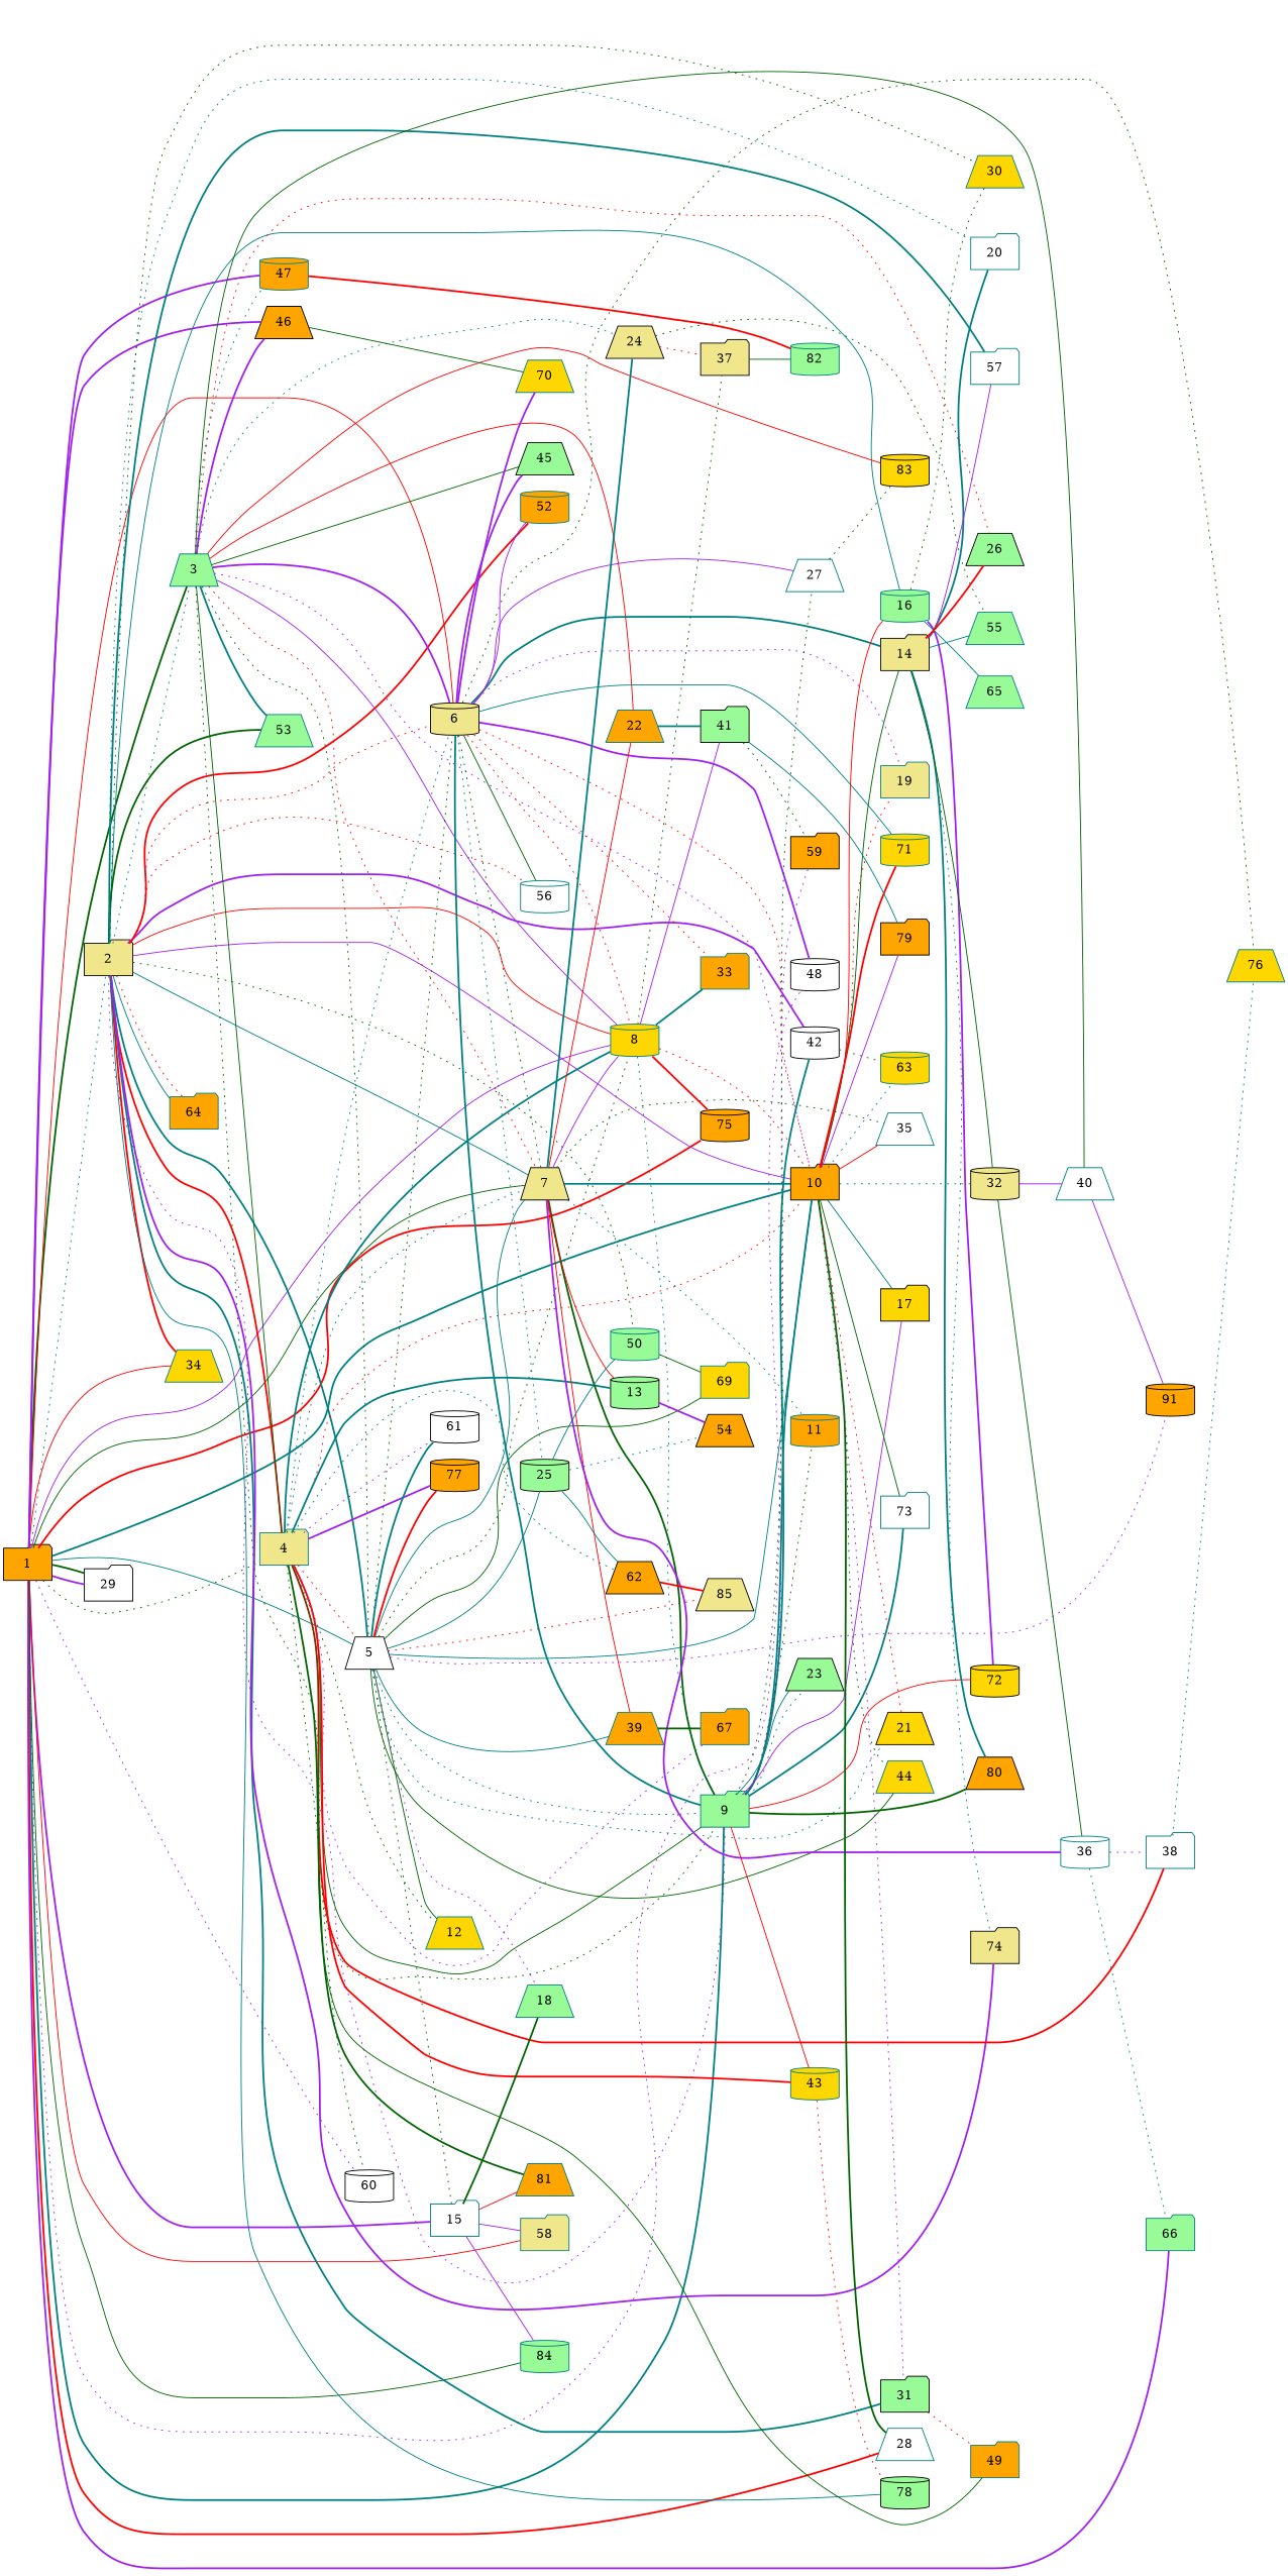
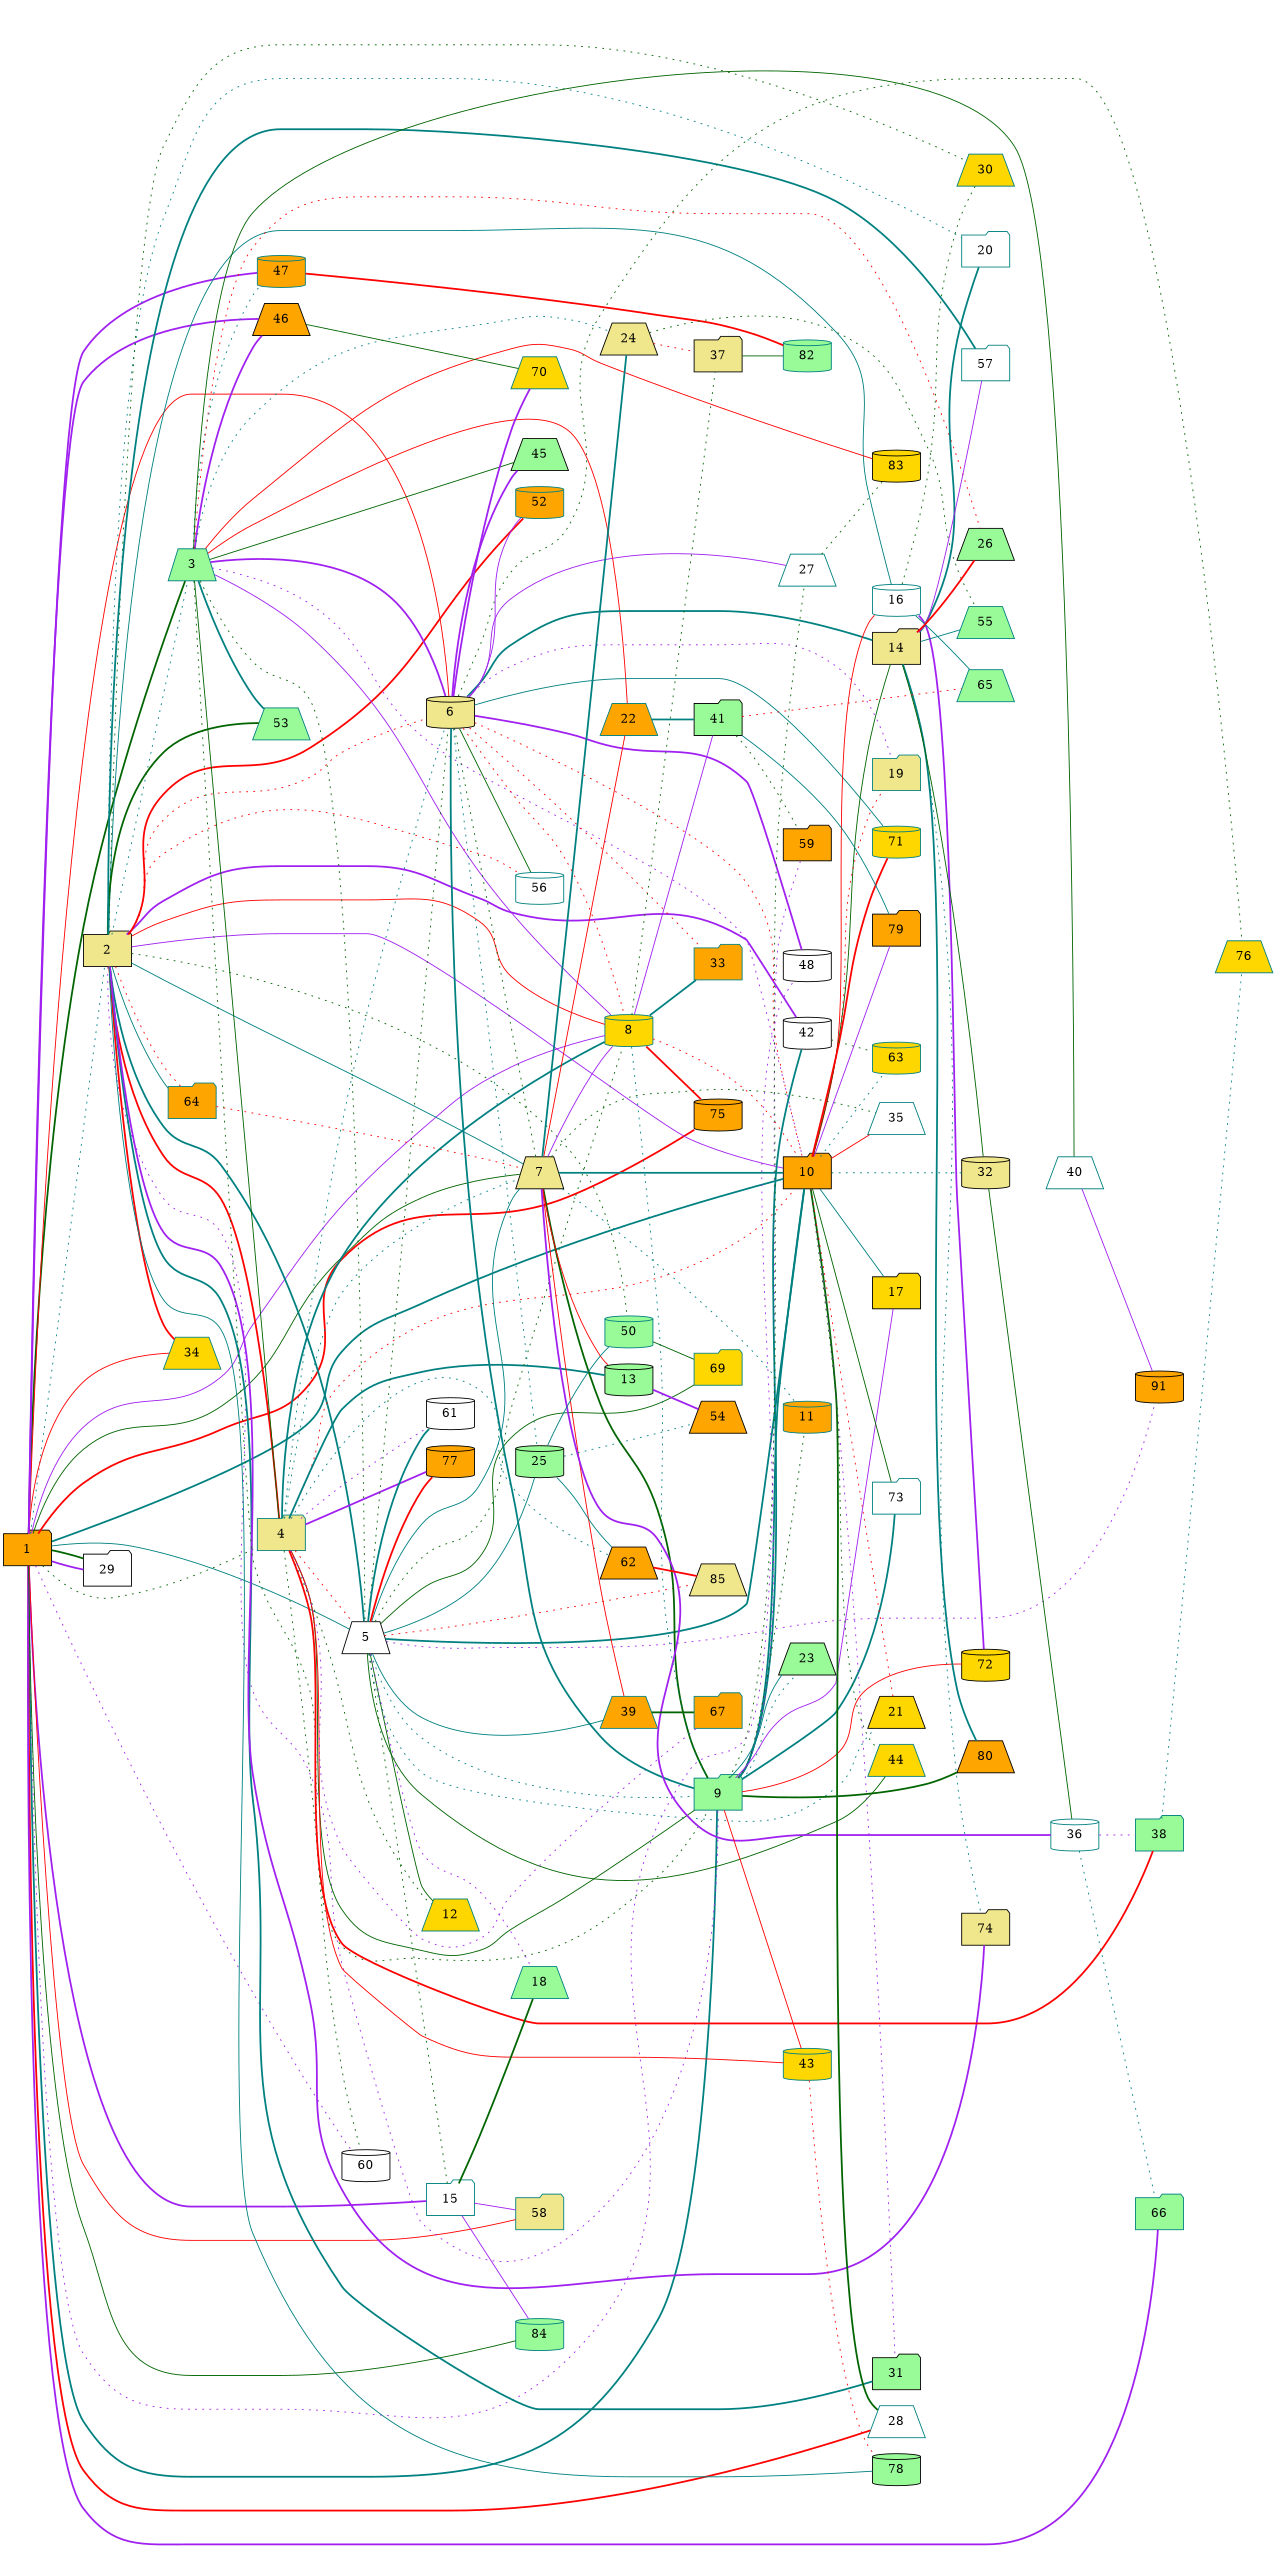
  graph {
    rankdir=LR
    node [color=teal fillcolor=orange shape=trapezium style=filled]
    edge [color=teal style=dotted]
    1 [color=black shape=folder]
    2 [color=black fillcolor=khaki shape=folder]
    3 [fillcolor=palegreen]
    4 [fillcolor=khaki shape=folder]
    5 [color=black fillcolor=white]
    6 [color=black fillcolor=khaki shape=cylinder]
    7 [color=black fillcolor=khaki]
    8 [fillcolor=gold shape=cylinder]
    9 [fillcolor=palegreen shape=folder]
    10 [color=black shape=folder]
    15 [fillcolor=white shape=folder]
    28 [fillcolor=white]
    29 [color=black fillcolor=white shape=folder]
    34 [fillcolor=gold]
    46 [color=black]
    47 [shape=cylinder]
    58 [fillcolor=khaki shape=folder]
    59 [color=black shape=folder]
    60 [color=black fillcolor=white shape=cylinder]
    66 [fillcolor=palegreen shape=folder]
    75 [color=black shape=cylinder]
    84 [fillcolor=palegreen shape=cylinder]
-   16 [fillcolor=palegreen shape=cylinder]
+   16 [fillcolor=white shape=cylinder]
    20 [fillcolor=white shape=folder]
    30 [fillcolor=gold]
    31 [color=black fillcolor=palegreen shape=folder]
    42 [color=black fillcolor=white shape=cylinder]
    50 [fillcolor=palegreen shape=cylinder]
    52 [shape=cylinder]
    53 [fillcolor=palegreen]
    56 [fillcolor=white shape=cylinder]
    57 [fillcolor=white shape=folder]
    64 [shape=folder]
    74 [color=black fillcolor=khaki shape=folder]
    78 [color=black fillcolor=palegreen shape=cylinder]
    22
    24 [color=black fillcolor=khaki]
    26 [color=black fillcolor=palegreen]
    40 [fillcolor=white]
    45 [color=black fillcolor=palegreen]
    83 [color=black fillcolor=gold shape=cylinder]
    12 [fillcolor=gold]
    13 [color=black fillcolor=palegreen shape=cylinder]
-   38 [fillcolor=white shape=folder]
+   38 [fillcolor=palegreen shape=folder]
    43 [fillcolor=gold shape=cylinder]
-   49 [shape=folder]
    61 [color=black fillcolor=white shape=cylinder]
    62 [color=black]
    67 [shape=folder]
    77 [color=black shape=cylinder]
-   81
    18 [fillcolor=palegreen]
    21 [color=black fillcolor=gold]
    25 [color=black fillcolor=palegreen shape=cylinder]
    39
    44 [fillcolor=gold]
    n57 [color=black label=91 shape=cylinder]
    69 [fillcolor=gold shape=folder]
    85 [color=black fillcolor=khaki]
    14 [color=black fillcolor=khaki shape=folder]
    19 [fillcolor=khaki shape=folder]
    27 [fillcolor=white]
    33 [shape=folder]
    48 [color=black fillcolor=white shape=cylinder]
    70 [fillcolor=gold]
    71 [fillcolor=gold shape=cylinder]
    76 [fillcolor=gold]
    11 [shape=cylinder]
    35 [fillcolor=white]
    36 [fillcolor=white shape=cylinder]
    37 [color=black fillcolor=khaki shape=folder]
    41 [color=black fillcolor=palegreen shape=folder]
    17 [color=black fillcolor=gold shape=folder]
    23 [color=black fillcolor=palegreen]
    72 [color=black fillcolor=gold shape=cylinder]
    73 [fillcolor=white shape=folder]
    80 [color=black]
    32 [color=black fillcolor=khaki shape=cylinder]
    63 [fillcolor=gold shape=cylinder]
    79 [color=black shape=folder]
    82 [fillcolor=palegreen shape=cylinder]
    65 [fillcolor=palegreen]
    55 [fillcolor=palegreen]
    54 [color=black]
    1 -- 2
    1 -- 3 [color=darkgreen style=bold]
    1 -- 4 [color=darkgreen]
    1 -- 5 [style=solid]
    1 -- 6 [color=red style=solid]
    1 -- 7 [color=darkgreen style=solid]
    1 -- 8 [color=purple style=solid]
    1 -- 9 [style=bold]
    1 -- 10 [style=bold]
    1 -- 15 [color=purple style=bold]
    1 -- 28 [color=red style=bold]
    1 -- 29 [color=purple style=bold]
    1 -- 29 [color=darkgreen style=bold]
    1 -- 34 [color=red style=solid]
    1 -- 46 [color=purple style=bold]
    1 -- 47 [color=purple style=bold]
    1 -- 58 [color=red style=solid]
    1 -- 59 [color=purple]
    1 -- 60 [color=purple]
    1 -- 66 [color=purple style=bold]
    1 -- 75 [color=red style=bold]
    1 -- 84 [color=darkgreen style=solid]
    2 -- 3
    2 -- 4 [color=red style=bold]
    2 -- 5 [style=bold]
    2 -- 6 [color=red]
    2 -- 7 [style=solid]
    2 -- 8 [color=red style=solid]
    2 -- 9 [color=purple]
    2 -- 10 [color=purple style=solid]
    2 -- 34 [color=red style=bold]
    2 -- 16 [style=solid]
    2 -- 20
    2 -- 30 [color=darkgreen]
    2 -- 31 [style=bold]
    2 -- 42 [color=purple style=bold]
    2 -- 50 [color=darkgreen]
    2 -- 52 [color=red style=bold]
    2 -- 53 [color=darkgreen style=bold]
    2 -- 56 [color=red]
    2 -- 57 [style=bold]
    2 -- 64 [style=solid]
    2 -- 64 [color=red]
    2 -- 74 [color=purple style=bold]
    2 -- 78 [style=solid]
    3 -- 4 [color=darkgreen style=solid]
    3 -- 5 [color=darkgreen]
    3 -- 6 [color=purple style=bold]
-   3 -- 7 [color=red]
+   64 -- 7 [color=red]
    3 -- 8 [color=purple style=solid]
    3 -- 9 [color=darkgreen]
    3 -- 10 [color=purple]
    3 -- 46 [color=purple style=bold]
    3 -- 47
    3 -- 53 [style=bold]
    3 -- 22 [color=red style=solid]
    3 -- 24
    3 -- 26 [color=red]
    3 -- 40 [color=darkgreen style=solid]
    3 -- 45 [color=darkgreen style=solid]
    3 -- 83 [color=red style=solid]
    4 -- 5 [color=red]
    4 -- 6
    4 -- 7
    4 -- 8 [style=bold]
    4 -- 9 [color=darkgreen style=solid]
    4 -- 10 [color=red]
    4 -- 60 [color=darkgreen]
    4 -- 12 [color=darkgreen]
    4 -- 13 [style=bold]
    4 -- 38 [color=red style=bold]
-   4 -- 43 [color=red style=bold]
-   4 -- 49 [color=darkgreen style=solid]
+   4 -- 43 [color=red style=solid]
    4 -- 61 [color=purple]
    4 -- 62
    4 -- 67 [color=purple]
    4 -- 77 [color=purple style=bold]
-   4 -- 81 [color=darkgreen style=bold]
    5 -- 6 [color=darkgreen]
    5 -- 7 [style=solid]
    5 -- 8 [color=darkgreen]
    5 -- 9
-   5 -- 10 [style=solid]
+   5 -- 10 [style=bold]
    5 -- 15 [color=darkgreen]
    5 -- 12 [color=darkgreen style=solid]
    5 -- 61 [style=bold]
    5 -- 77 [color=red style=bold]
    5 -- 18 [color=purple]
    5 -- 21
    5 -- 25 [style=solid]
    5 -- 39 [style=solid]
    5 -- 44 [color=darkgreen style=solid]
    5 -- n57 [color=purple]
    5 -- 69 [color=darkgreen style=solid]
    5 -- 85 [color=red]
    6 -- 7 [color=darkgreen]
    6 -- 8 [color=red]
    6 -- 9 [style=bold]
    6 -- 10 [color=red]
    6 -- 52 [color=purple style=solid]
    6 -- 56 [color=darkgreen style=solid]
    6 -- 45 [color=purple style=bold]
    6 -- 25
    6 -- 14 [style=bold]
    6 -- 19 [color=purple]
    6 -- 27 [color=purple style=solid]
    6 -- 33 [color=red]
    6 -- 48 [color=purple style=bold]
    6 -- 70 [color=purple style=bold]
    6 -- 71 [style=solid]
    6 -- 76 [color=darkgreen]
    7 -- 8 [color=purple style=solid]
    7 -- 9 [color=darkgreen style=bold]
    7 -- 10 [style=bold]
    7 -- 22 [color=red style=solid]
    7 -- 24 [style=bold]
    7 -- 13 [color=red style=solid]
    7 -- 39 [color=red style=solid]
    7 -- 11
    7 -- 35 [color=darkgreen]
    7 -- 36 [color=purple style=bold]
    8 -- 9
    8 -- 10 [color=red]
    8 -- 75 [color=red style=bold]
    8 -- 33 [style=bold]
    8 -- 37 [color=darkgreen]
    8 -- 41 [color=purple style=solid]
    9 -- 10 [style=bold]
    9 -- 42 [style=bold]
    9 -- 43 [color=red style=solid]
    9 -- 27 [color=darkgreen]
    9 -- 48 [color=purple]
    9 -- 11 [color=darkgreen]
    9 -- 17 [color=purple style=solid]
    9 -- 23
    9 -- 23 [style=solid]
    9 -- 72 [color=red style=solid]
    9 -- 73 [style=bold]
    9 -- 80 [color=darkgreen style=bold]
    10 -- 28 [color=darkgreen style=bold]
    10 -- 16 [color=red style=solid]
    10 -- 31 [color=purple]
    10 -- 21 [color=red]
    10 -- 44 [color=darkgreen]
    10 -- 14 [color=darkgreen style=solid]
    10 -- 19 [color=red]
    10 -- 71 [color=red style=bold]
    10 -- 35 [color=red style=solid]
    10 -- 17 [style=solid]
    10 -- 73 [color=darkgreen style=solid]
    10 -- 32
    10 -- 63
    10 -- 79 [color=purple style=solid]
    15 -- 58 [color=purple style=solid]
    15 -- 84 [color=purple style=solid]
-   15 -- 81 [color=red style=solid]
    15 -- 18 [color=darkgreen style=bold]
    46 -- 70 [color=darkgreen style=solid]
    47 -- 82 [color=red style=bold]
    16 -- 30 [color=darkgreen]
    16 -- 72 [color=purple style=bold]
    16 -- 65 [style=solid]
-   31 -- 49 [color=red]
    42 -- 63 [color=darkgreen]
    50 -- 69 [color=darkgreen style=solid]
    22 -- 41 [style=bold]
    24 -- 37 [color=red]
    24 -- 55 [color=darkgreen]
    40 -- n57 [color=purple style=solid]
    13 -- 54 [color=purple style=bold]
    38 -- 76
    43 -- 78 [color=red]
    62 -- 85 [color=red style=bold]
    25 -- 50 [style=solid]
    25 -- 62 [style=solid]
    25 -- 54
    39 -- 67 [color=darkgreen style=bold]
    14 -- 20 [style=bold]
    14 -- 57 [color=purple style=solid]
    14 -- 74
    14 -- 26 [color=red style=bold]
    14 -- 80 [style=bold]
    14 -- 32 [color=darkgreen style=solid]
    14 -- 55 [style=solid]
    27 -- 83 [color=darkgreen]
    36 -- 66
    36 -- 38 [color=purple]
    37 -- 82 [color=darkgreen style=solid]
    41 -- 59 [color=darkgreen]
    41 -- 79 [style=solid]
-   32 -- 40 [color=purple style=solid]
+   41 -- 65 [color=red]
    32 -- 36 [color=darkgreen style=solid]
  }
